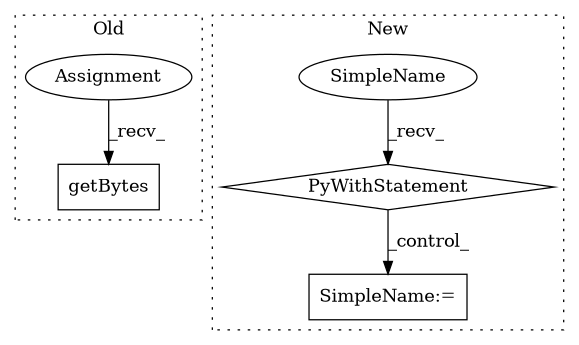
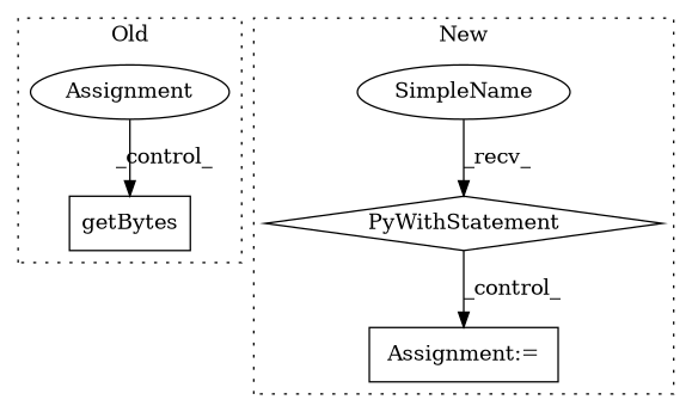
  digraph {
    node [shape=box]
    n1 [a=32 l=10 label=getBytes s=19687]
    n2 [a=45 l=433 label=Assignment s=19253 shape=ellipse]
    n3 [a=104 l="10,2" label=PyWithStatement s="19119,19149" shape=diamond]
    n4 [a=42 label=SimpleName shape=ellipse]
-   n5 [a=7 l=1 label="SimpleName:=" s=19952]
+   n5 [a=7 l=1 label="Assignment:=" s=19952]
    subgraph cluster_1 {
      label=Old
      style=dotted
      n1
      n2
    }
    subgraph cluster_2 {
      label=New
      style=dotted
      n3
      n4
      n5
    }
-   n2 -> n1 [label=_recv_]
+   n2 -> n1 [label=_control_]
    n3 -> n5 [label=_control_]
    n4 -> n3 [label=_recv_]
  }
